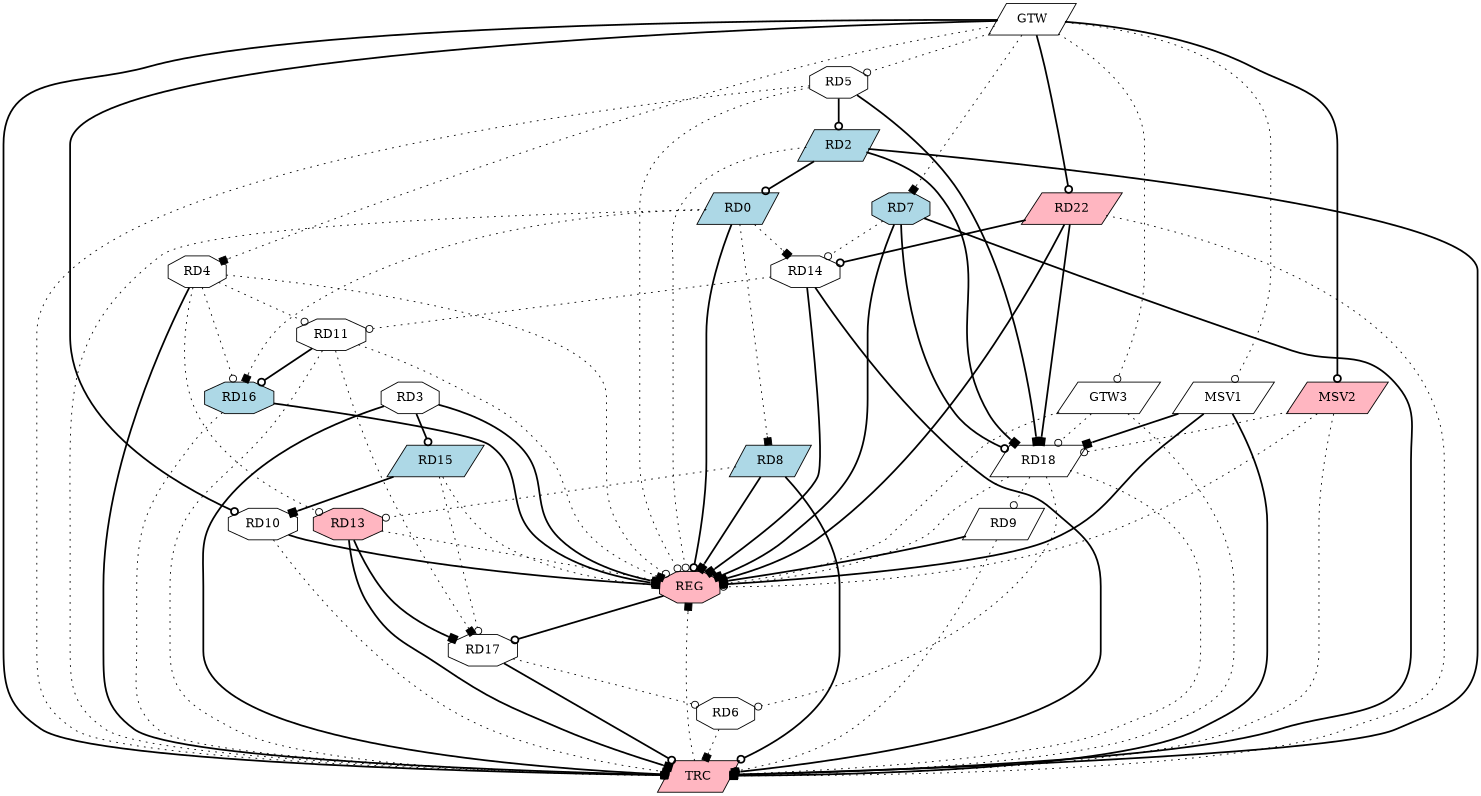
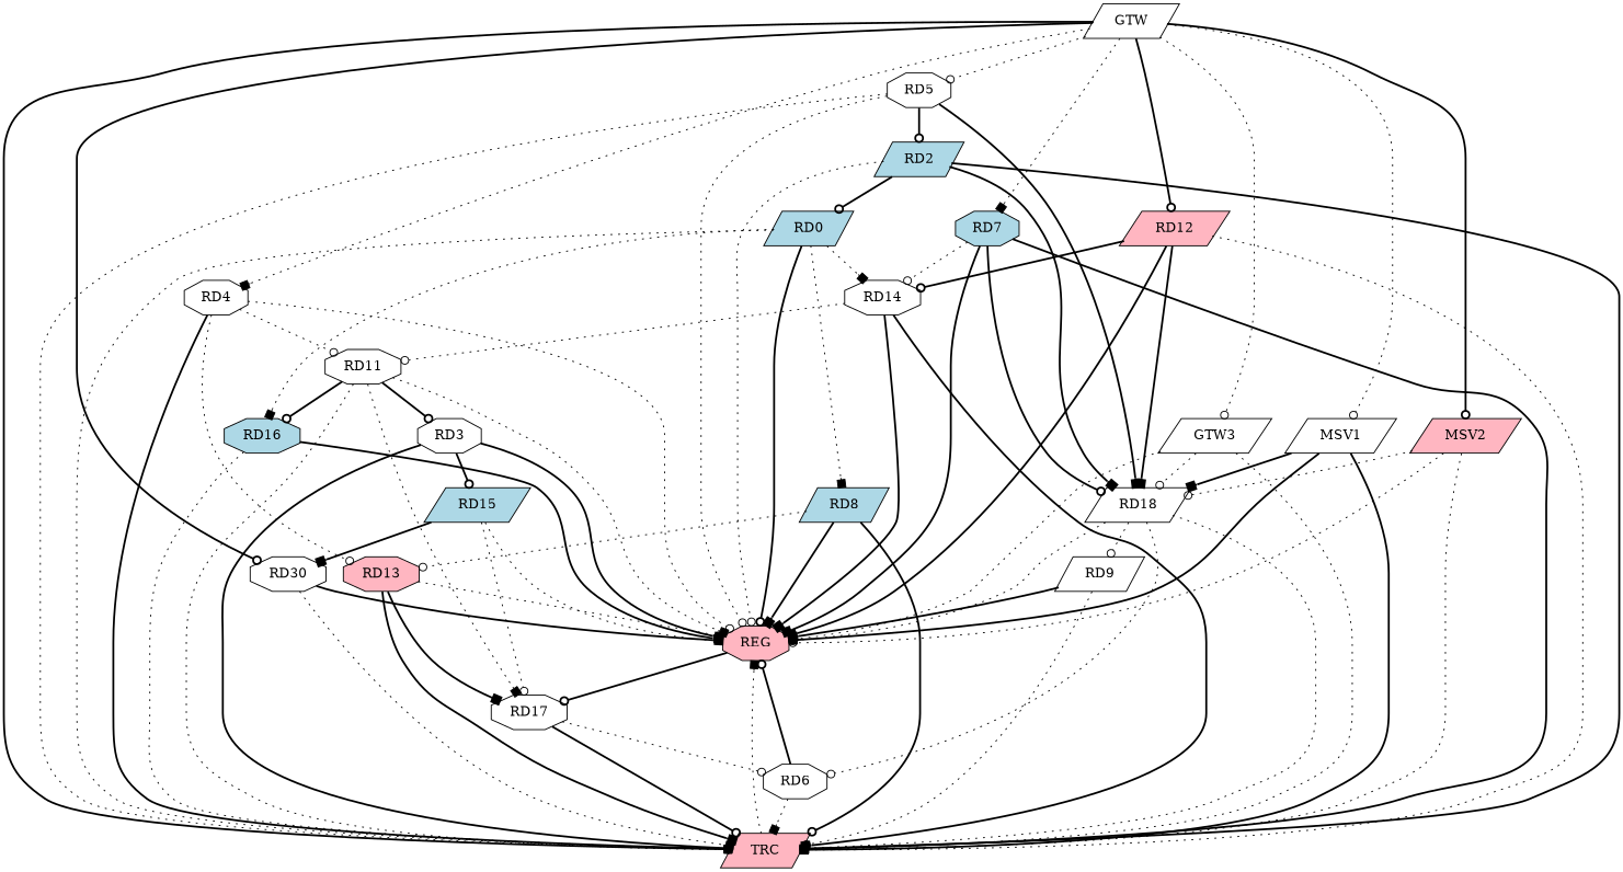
  strict digraph {
    node [fillcolor=white shape=parallelogram style=filled]
    edge [arrowhead=odot style=dotted]
    n1 [fillcolor=lightblue label=RD0]
    n2 [fillcolor=lightblue label=RD8]
    n3 [label=RD14 shape=octagon]
    n4 [fillcolor=lightblue label=RD16 shape=octagon]
    n5 [fillcolor=lightpink label=REG shape=octagon]
    n6 [fillcolor=lightpink label=TRC]
    n7 [fillcolor=lightpink label=RD13 shape=octagon]
    n8 [label=RD11 shape=octagon]
    n9 [label=RD17 shape=octagon]
    n10 [fillcolor=lightblue label=RD2]
    n11 [label=RD18]
    n12 [label=RD6 shape=octagon]
    n13 [label=RD9]
    n14 [label=RD3 shape=octagon]
    n15 [fillcolor=lightblue label=RD15]
-   n16 [label=RD10 shape=octagon]
+   n16 [label=RD30 shape=octagon]
    n17 [label=RD4 shape=octagon]
    n18 [label=RD5 shape=octagon]
    n19 [fillcolor=lightblue label=RD7 shape=octagon]
-   n20 [fillcolor=lightpink label=RD22]
+   n20 [fillcolor=lightpink label=RD12]
    n21 [label=GTW]
    n22 [label=MSV1]
    n23 [fillcolor=lightpink label=MSV2]
    n24 [label=GTW3]
    n1 -> n2 [arrowhead=box]
    n1 -> n3 [arrowhead=box]
    n1 -> n4 [arrowhead=box]
    n1 -> n5 [style=bold]
    n1 -> n6
    n2 -> n5 [arrowhead=box style=bold]
    n2 -> n6 [style=bold]
    n2 -> n7
    n3 -> n5 [arrowhead=box style=bold]
    n3 -> n6 [arrowhead=box style=bold]
    n3 -> n8
    n4 -> n5 [arrowhead=box style=bold]
    n4 -> n6 [arrowhead=box]
    n5 -> n9 [style=bold]
    n6 -> n5 [arrowhead=box]
    n7 -> n5
    n7 -> n6 [arrowhead=box style=bold]
    n7 -> n9 [arrowhead=box style=bold]
    n8 -> n4 [style=bold]
    n8 -> n5 [arrowhead=box]
    n8 -> n6 [arrowhead=box]
    n8 -> n9 [arrowhead=box]
+   n8 -> n14 [style=bold]
    n9 -> n6 [style=bold]
    n9 -> n12
    n10 -> n1 [style=bold]
    n10 -> n5
    n10 -> n6 [style=bold]
    n10 -> n11 [arrowhead=box style=bold]
    n11 -> n5 [arrowhead=box]
    n11 -> n6
    n11 -> n12
    n11 -> n13
+   n12 -> n5 [style=bold]
    n12 -> n6 [arrowhead=box]
    n13 -> n5 [arrowhead=box style=bold]
    n13 -> n6
    n14 -> n5 [arrowhead=box style=bold]
    n14 -> n6 [style=bold]
    n14 -> n15 [style=bold]
    n15 -> n5
    n15 -> n9
    n15 -> n16 [arrowhead=box style=bold]
    n16 -> n5 [arrowhead=box style=bold]
    n16 -> n6 [arrowhead=box]
-   n17 -> n4
    n17 -> n5
    n17 -> n6 [style=bold]
    n17 -> n7
    n17 -> n8
    n18 -> n5
    n18 -> n6 [arrowhead=box]
    n18 -> n10 [style=bold]
    n18 -> n11 [arrowhead=box style=bold]
    n19 -> n3
    n19 -> n5 [arrowhead=box style=bold]
    n19 -> n6 [arrowhead=box style=bold]
    n19 -> n11 [style=bold]
    n20 -> n3 [style=bold]
    n20 -> n5 [arrowhead=box style=bold]
    n20 -> n6
    n20 -> n11 [arrowhead=box style=bold]
    n21 -> n6 [style=bold]
    n21 -> n16 [style=bold]
    n21 -> n17 [arrowhead=box]
    n21 -> n18
    n21 -> n19 [arrowhead=box]
    n21 -> n20 [style=bold]
    n21 -> n22
    n21 -> n23 [style=bold]
    n21 -> n24
    n22 -> n5 [style=bold]
    n22 -> n6 [arrowhead=box style=bold]
    n22 -> n11 [arrowhead=box style=bold]
    n23 -> n5
    n23 -> n6 [arrowhead=box]
    n23 -> n11
    n24 -> n5 [arrowhead=box]
    n24 -> n6
    n24 -> n11
  }
